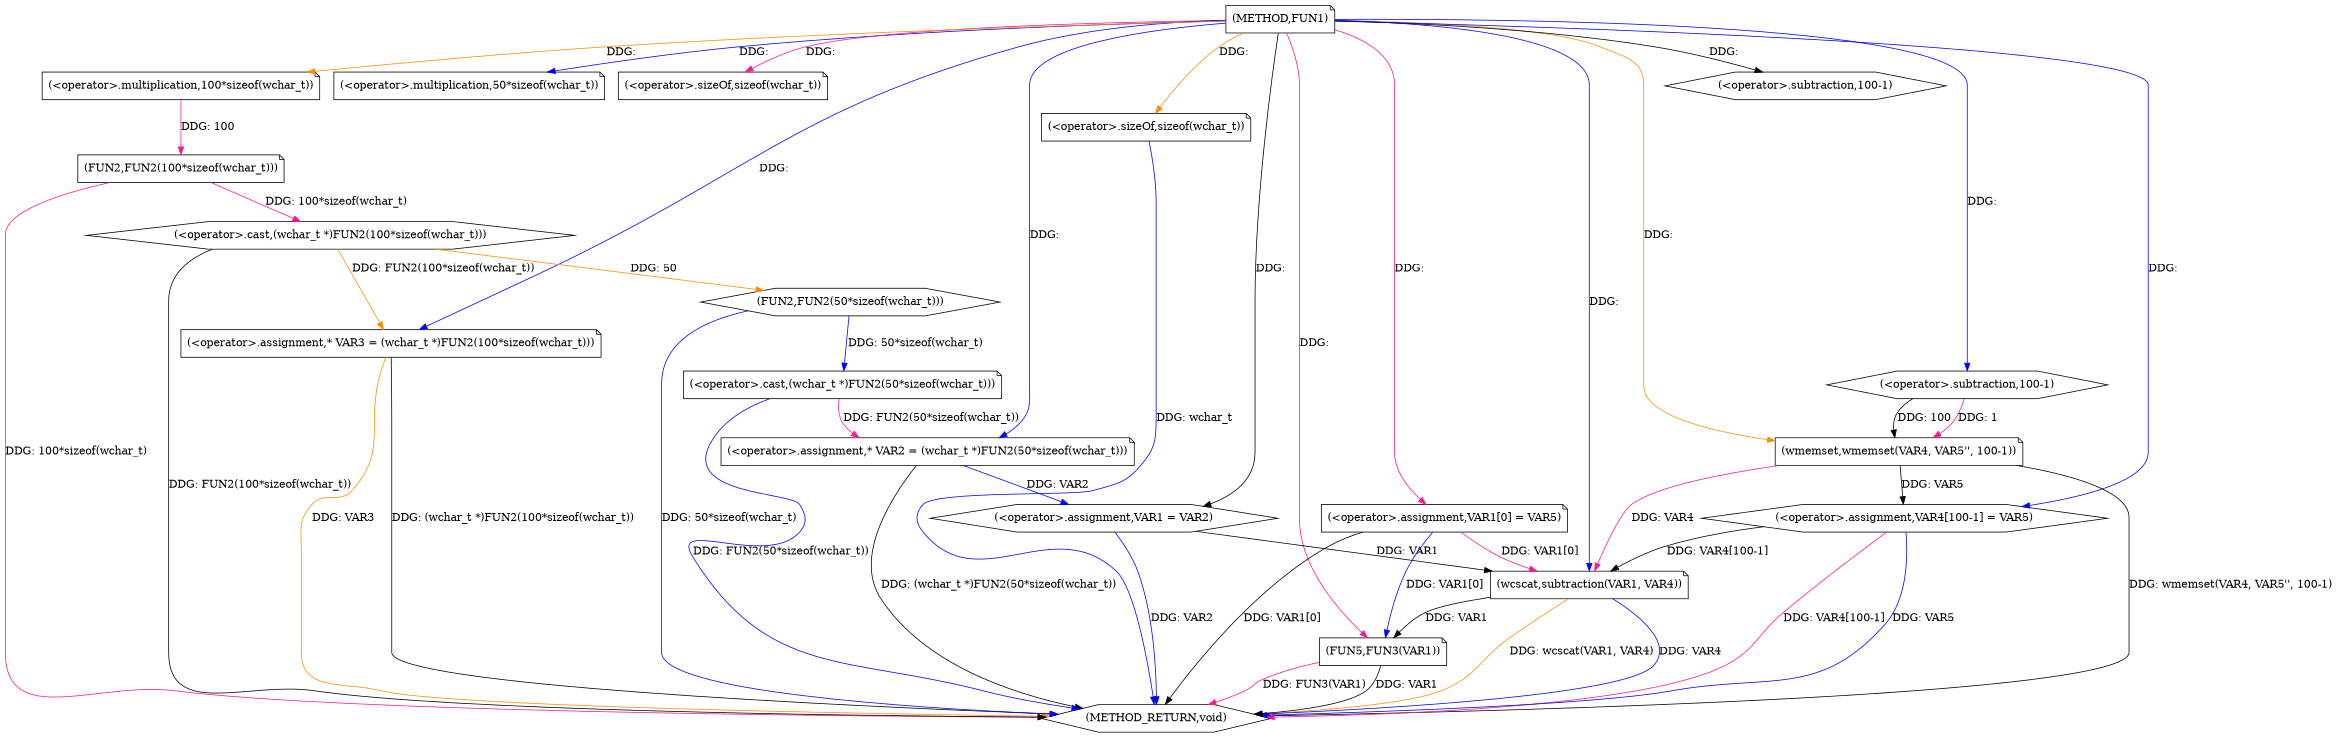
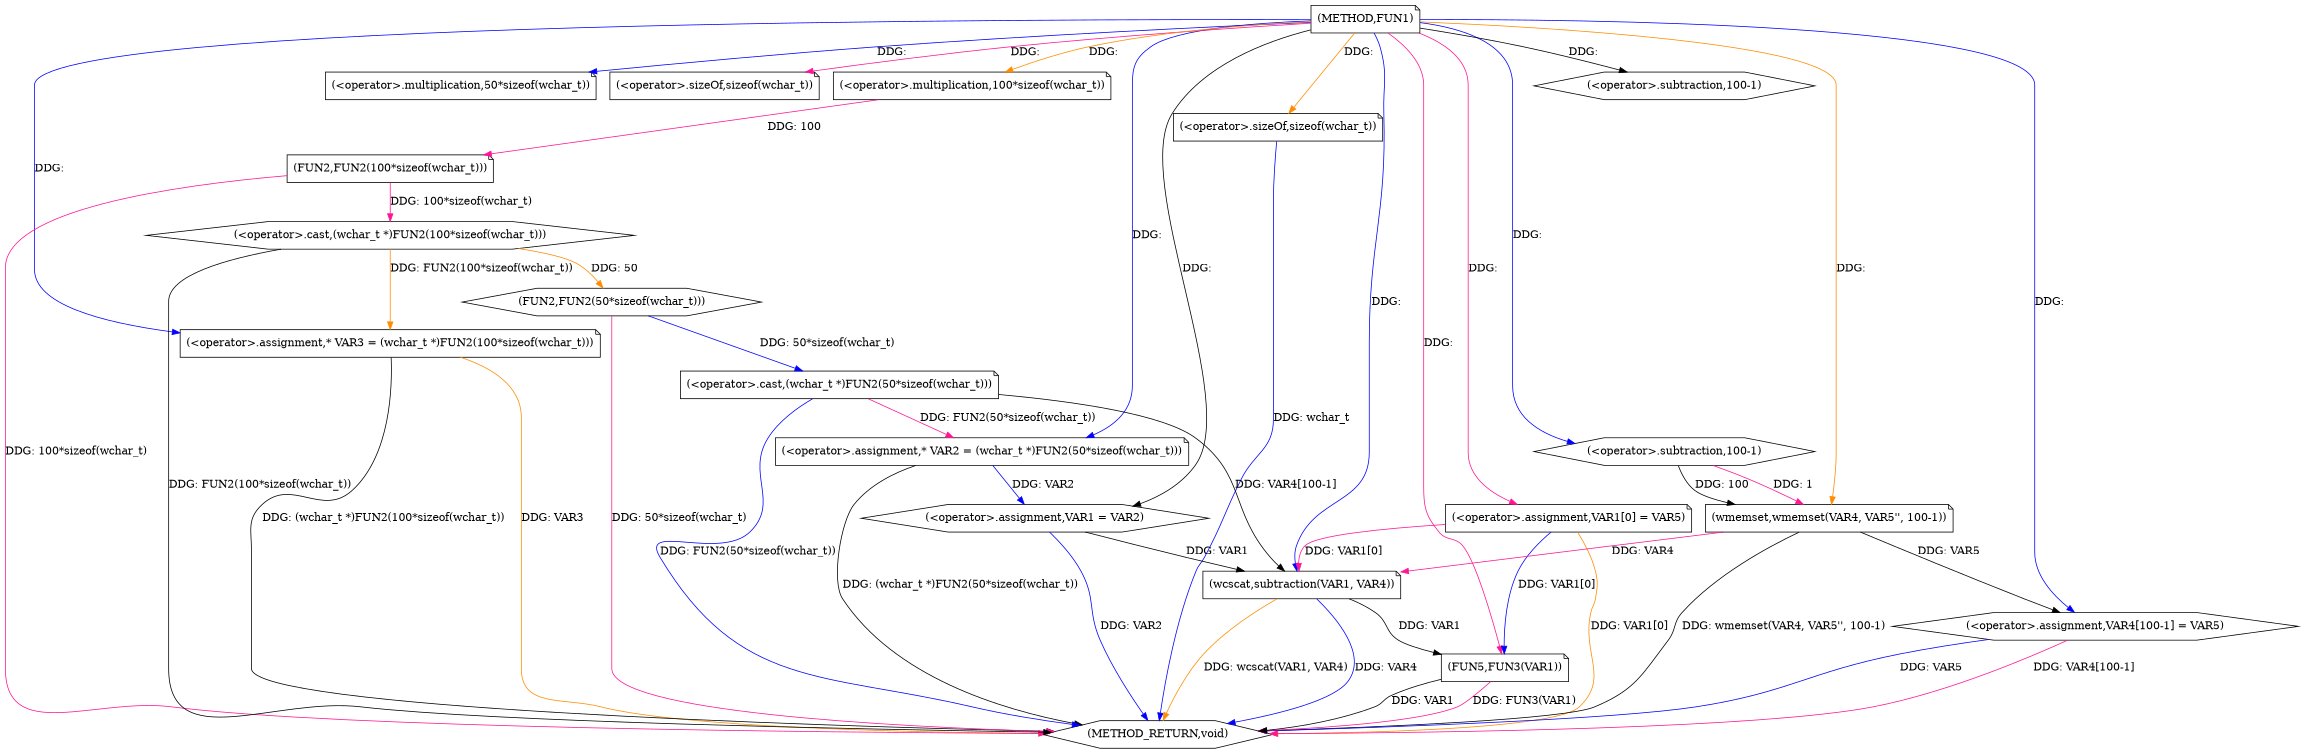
  digraph {
    node [shape=note]
    edge [color=blue]
    n1 [label="(METHOD,FUN1)"]
    n2 [label="(<operator>.assignment,* VAR2 = (wchar_t *)FUN2(50*sizeof(wchar_t)))"]
    n3 [label="(<operator>.multiplication,50*sizeof(wchar_t))"]
    n4 [label="(<operator>.sizeOf,sizeof(wchar_t))"]
    n5 [label="(<operator>.assignment,* VAR3 = (wchar_t *)FUN2(100*sizeof(wchar_t)))"]
    n6 [label="(<operator>.multiplication,100*sizeof(wchar_t))"]
    n7 [label="(<operator>.sizeOf,sizeof(wchar_t))"]
    n8 [label="(<operator>.assignment,VAR1 = VAR2)" shape=hexagon]
    n9 [label="(<operator>.assignment,VAR1[0] = VAR5)"]
    n10 [label="(wmemset,wmemset(VAR4, VAR5'', 100-1))"]
    n11 [label="(<operator>.subtraction,100-1)" shape=hexagon]
    n12 [label="(<operator>.assignment,VAR4[100-1] = VAR5)" shape=hexagon]
    n13 [label="(<operator>.subtraction,100-1)" shape=hexagon]
    n14 [label="(wcscat,subtraction(VAR1, VAR4))"]
    n15 [label="(FUN5,FUN3(VAR1))"]
    n16 [label="(METHOD_RETURN,void)" shape=hexagon]
    n17 [label="(FUN2,FUN2(100*sizeof(wchar_t)))"]
    n18 [label="(<operator>.cast,(wchar_t *)FUN2(50*sizeof(wchar_t)))"]
    n19 [label="(FUN2,FUN2(50*sizeof(wchar_t)))" shape=hexagon]
    n20 [label="(<operator>.cast,(wchar_t *)FUN2(100*sizeof(wchar_t)))" shape=hexagon]
    n1 -> n2 [label="DDG: "]
    n1 -> n3 [label="DDG: "]
    n1 -> n4 [color=deeppink label="DDG: "]
    n1 -> n5 [label="DDG: "]
    n1 -> n6 [color=darkorange label="DDG: "]
    n1 -> n7 [color=darkorange label="DDG: "]
    n1 -> n8 [color=black label="DDG: "]
    n1 -> n9 [color=deeppink label="DDG: "]
    n1 -> n10 [color=darkorange label="DDG: "]
    n1 -> n11 [label="DDG: "]
    n1 -> n12 [label="DDG: "]
    n1 -> n13 [color=black label="DDG: "]
    n1 -> n14 [label="DDG: "]
    n1 -> n15 [color=deeppink label="DDG: "]
    n2 -> n8 [label="DDG: VAR2"]
    n2 -> n16 [color=black label="DDG: (wchar_t *)FUN2(50*sizeof(wchar_t))"]
    n5 -> n16 [color=darkorange label="DDG: VAR3"]
    n5 -> n16 [color=black label="DDG: (wchar_t *)FUN2(100*sizeof(wchar_t))"]
    n6 -> n17 [color=deeppink label="DDG: 100"]
    n7 -> n16 [label="DDG: wchar_t"]
    n8 -> n14 [color=black label="DDG: VAR1"]
    n8 -> n16 [label="DDG: VAR2"]
    n9 -> n14 [color=deeppink label="DDG: VAR1[0]"]
    n9 -> n15 [label="DDG: VAR1[0]"]
-   n9 -> n16 [color=black label="DDG: VAR1[0]"]
+   n9 -> n16 [color=darkorange label="DDG: VAR1[0]"]
    n10 -> n12 [color=black label="DDG: VAR5"]
    n10 -> n14 [color=deeppink label="DDG: VAR4"]
    n10 -> n16 [color=black label="DDG: wmemset(VAR4, VAR5'', 100-1)"]
    n11 -> n10 [color=black label="DDG: 100"]
    n11 -> n10 [color=deeppink label="DDG: 1"]
-   n12 -> n14 [color=black label="DDG: VAR4[100-1]"]
+   n18 -> n14 [color=black label="DDG: VAR4[100-1]"]
    n12 -> n16 [color=deeppink label="DDG: VAR4[100-1]"]
    n12 -> n16 [label="DDG: VAR5"]
    n14 -> n15 [color=black label="DDG: VAR1"]
    n14 -> n16 [color=darkorange label="DDG: wcscat(VAR1, VAR4)"]
    n14 -> n16 [label="DDG: VAR4"]
    n15 -> n16 [color=deeppink label="DDG: FUN3(VAR1)"]
    n15 -> n16 [color=black label="DDG: VAR1"]
    n17 -> n16 [color=deeppink label="DDG: 100*sizeof(wchar_t)"]
    n17 -> n20 [color=deeppink label="DDG: 100*sizeof(wchar_t)"]
    n18 -> n2 [color=deeppink label="DDG: FUN2(50*sizeof(wchar_t))"]
    n18 -> n16 [label="DDG: FUN2(50*sizeof(wchar_t))"]
-   n19 -> n16 [label="DDG: 50*sizeof(wchar_t)"]
+   n19 -> n16 [color=deeppink label="DDG: 50*sizeof(wchar_t)"]
    n19 -> n18 [label="DDG: 50*sizeof(wchar_t)"]
    n20 -> n5 [color=darkorange label="DDG: FUN2(100*sizeof(wchar_t))"]
    n20 -> n16 [color=black label="DDG: FUN2(100*sizeof(wchar_t))"]
    n20 -> n19 [color=darkorange label="DDG: 50"]
  }
